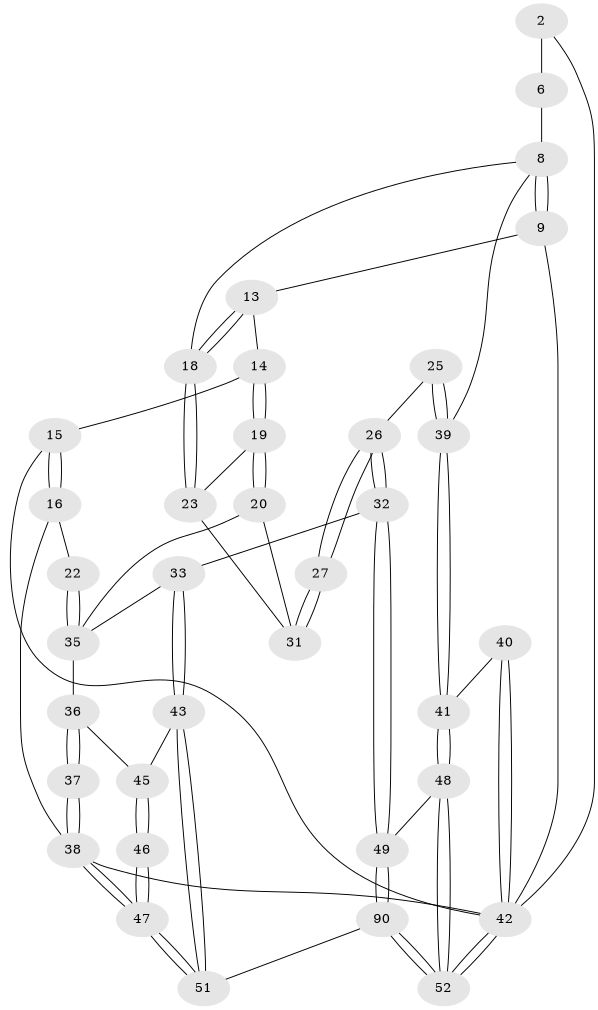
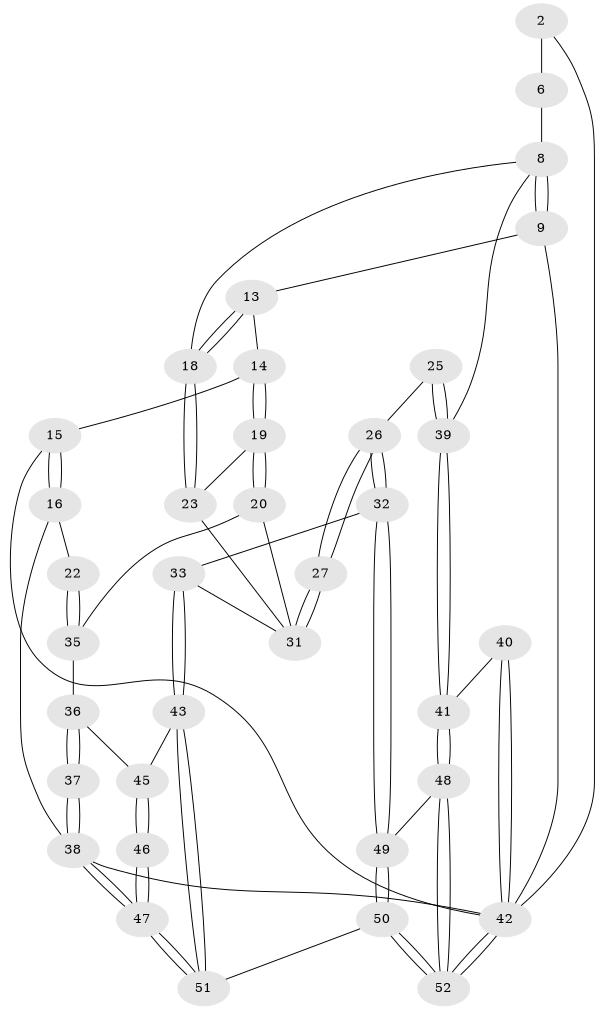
  graph {
    node [color=gray90 style=filled]
    6 [super="+1"]
    2
    42 [super="+4+29+12"]
    8 [super="+7"]
    52
    9
    18
    39 [super="+30+24"]
    13
    23
    41
    14
    15
    19
    16
    20
    22
    38 [super="+11+17"]
    35 [super="+34+21"]
    47
    31 [super="+28"]
    36
    25
    26
    27
    32
    33
    49
    43
-   50 [label=90]
+   50
    45 [super="+44"]
    51
    37
    46
    48
    40
    6 -- 8
    2 -- 6 [weight=2]
    2 -- 42
    42 -- 52
    42 -- 52
    8 -- 9
    8 -- 9
    8 -- 18
    8 -- 39
    9 -- 42
    9 -- 13
    18 -- 23
    18 -- 23
    39 -- 41
    39 -- 41
    13 -- 18
    13 -- 18
    13 -- 14
    23 -- 31
    41 -- 48
    41 -- 48
    14 -- 15
    14 -- 19
    14 -- 19
    15 -- 42
    15 -- 16
    15 -- 16
    19 -- 23
    19 -- 20
    19 -- 20
    16 -- 22
    16 -- 38
    20 -- 35
    20 -- 31
    22 -- 35 [weight=2]
    22 -- 35
    38 -- 42 [weight=3]
    38 -- 47
    38 -- 47
    35 -- 36
    47 -- 51
    47 -- 51
    36 -- 45
    36 -- 37
    36 -- 37
    25 -- 39 [weight=2]
    25 -- 39
    25 -- 26
    26 -- 27
    26 -- 27
    26 -- 32
    26 -- 32
    27 -- 31 [weight=2]
    27 -- 31
    32 -- 33
    32 -- 49
    32 -- 49
-   33 -- 35
+   33 -- 31
    33 -- 43
    33 -- 43
    49 -- 50
    49 -- 50
    43 -- 45
    43 -- 51
    43 -- 51
    50 -- 52
    50 -- 52
    50 -- 51
    45 -- 46 [weight=2]
    45 -- 46
    37 -- 38 [weight=2]
    37 -- 38
    46 -- 47
    46 -- 47
    48 -- 52
    48 -- 52
    48 -- 49
    40 -- 42 [weight=2]
    40 -- 42
    40 -- 41
  }
